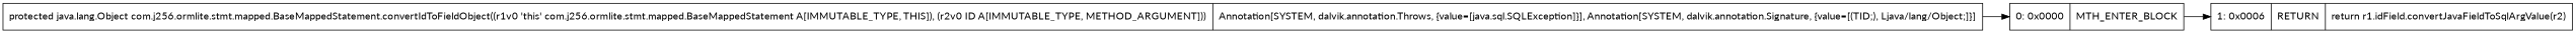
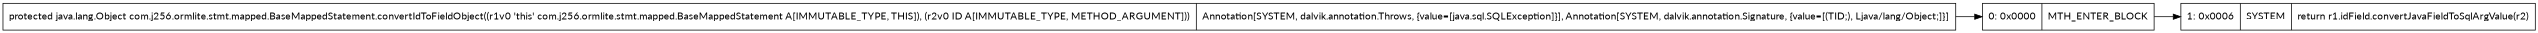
  digraph {
    rankdir=LR
    fontname=Lato
    node [shape=record fontname=Lato]
    edge [fontname=Lato]
    n1 [label="{0\:\ 0x0000|MTH_ENTER_BLOCK\l}"]
-   n2 [label="{1\:\ 0x0006|RETURN\l|return r1.idField.convertJavaFieldToSqlArgValue(r2)\l}"]
+   n2 [label="{1\:\ 0x0006|SYSTEM\l|return r1.idField.convertJavaFieldToSqlArgValue(r2)\l}"]
    n3 [label="{protected java.lang.Object com.j256.ormlite.stmt.mapped.BaseMappedStatement.convertIdToFieldObject((r1v0 'this' com.j256.ormlite.stmt.mapped.BaseMappedStatement A[IMMUTABLE_TYPE, THIS]), (r2v0 ID A[IMMUTABLE_TYPE, METHOD_ARGUMENT]))  | Annotation[SYSTEM, dalvik.annotation.Throws, \{value=[java.sql.SQLException]\}], Annotation[SYSTEM, dalvik.annotation.Signature, \{value=[(TID;), Ljava\/lang\/Object;]\}]\l}"]
    n1 -> n2
    n3 -> n1
  }
